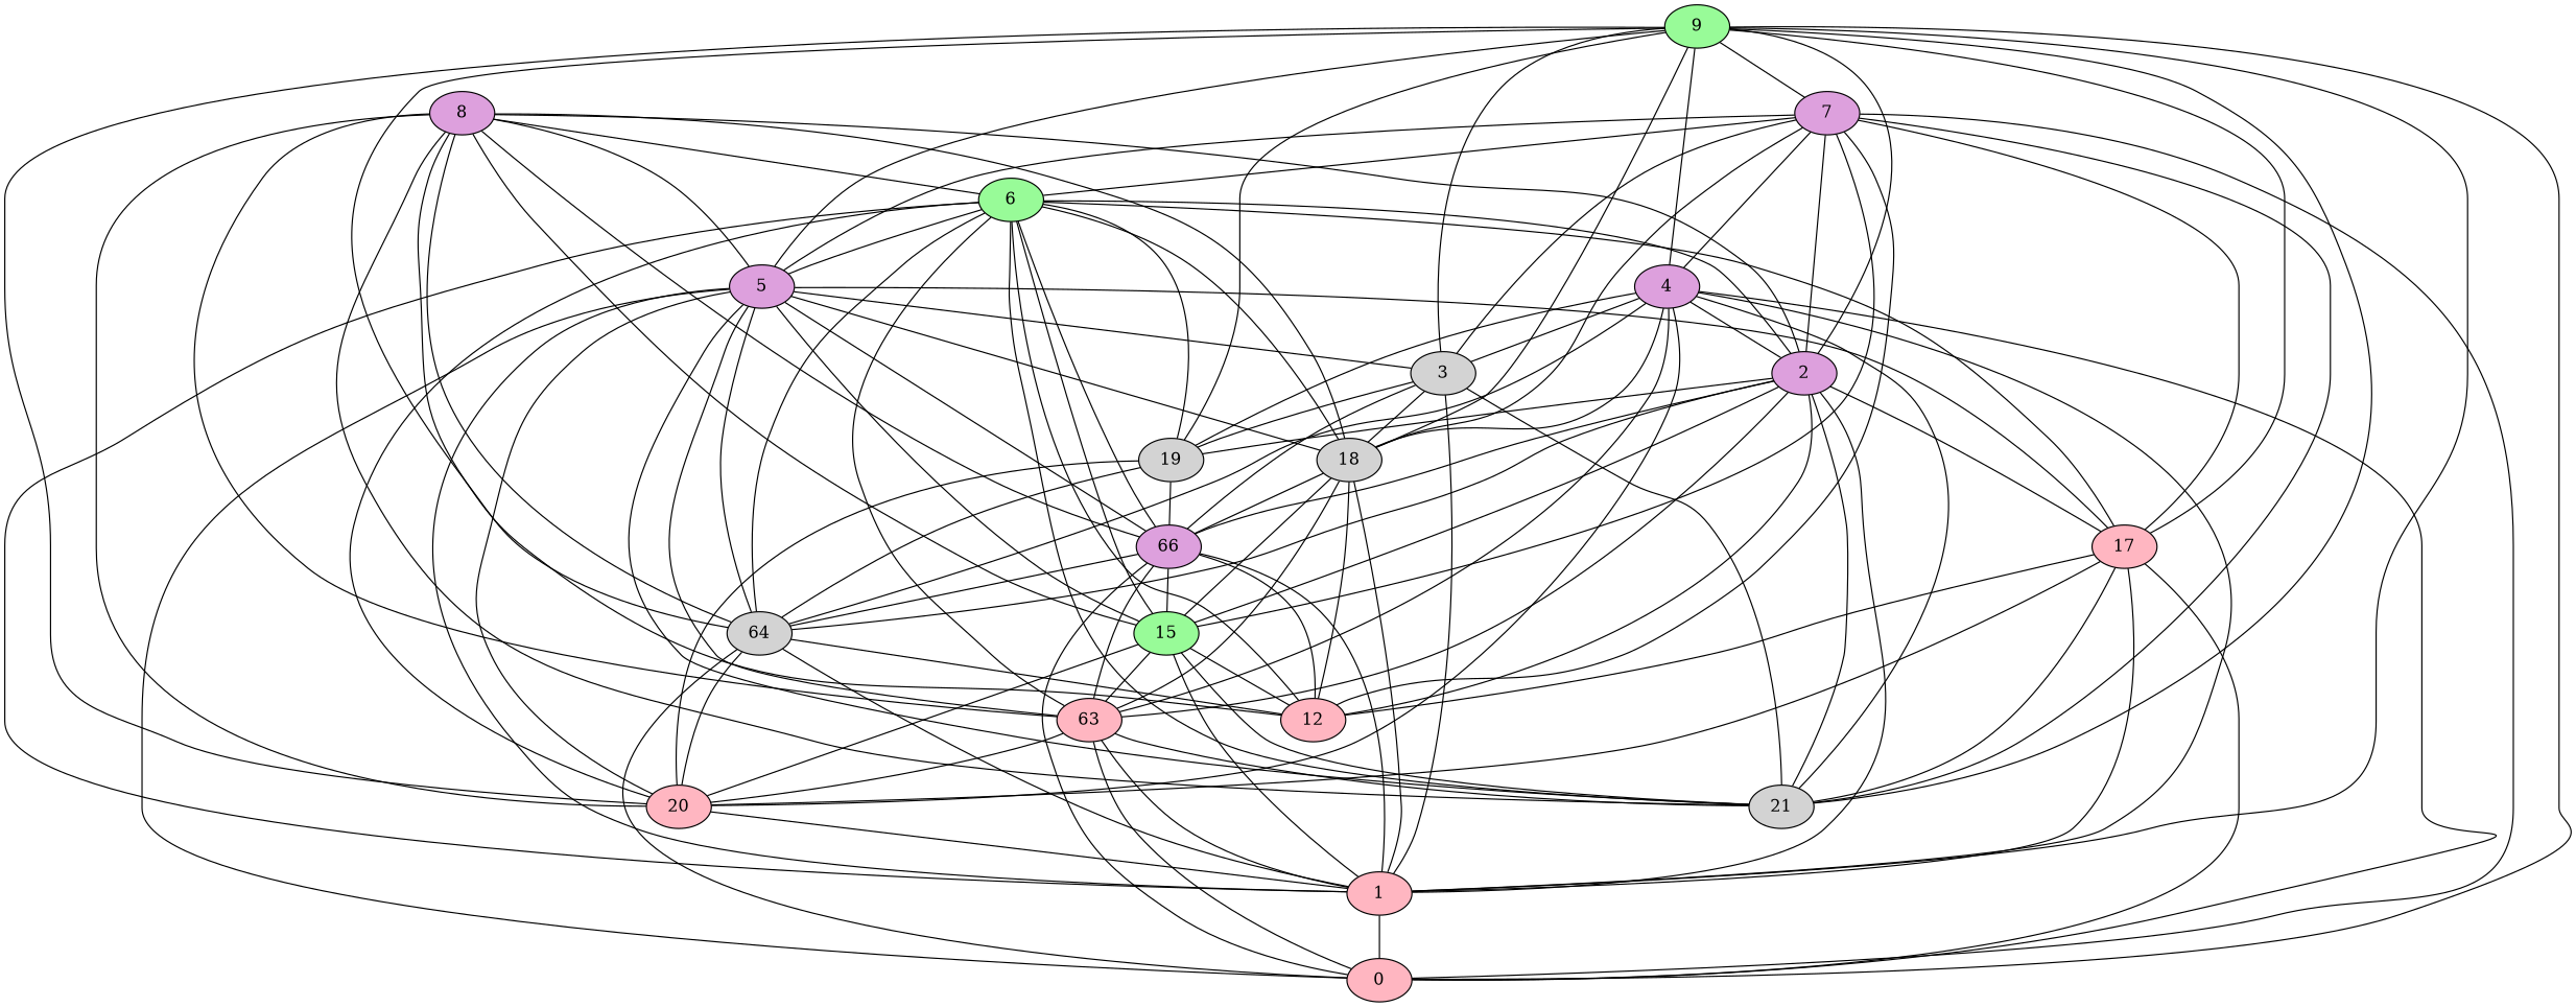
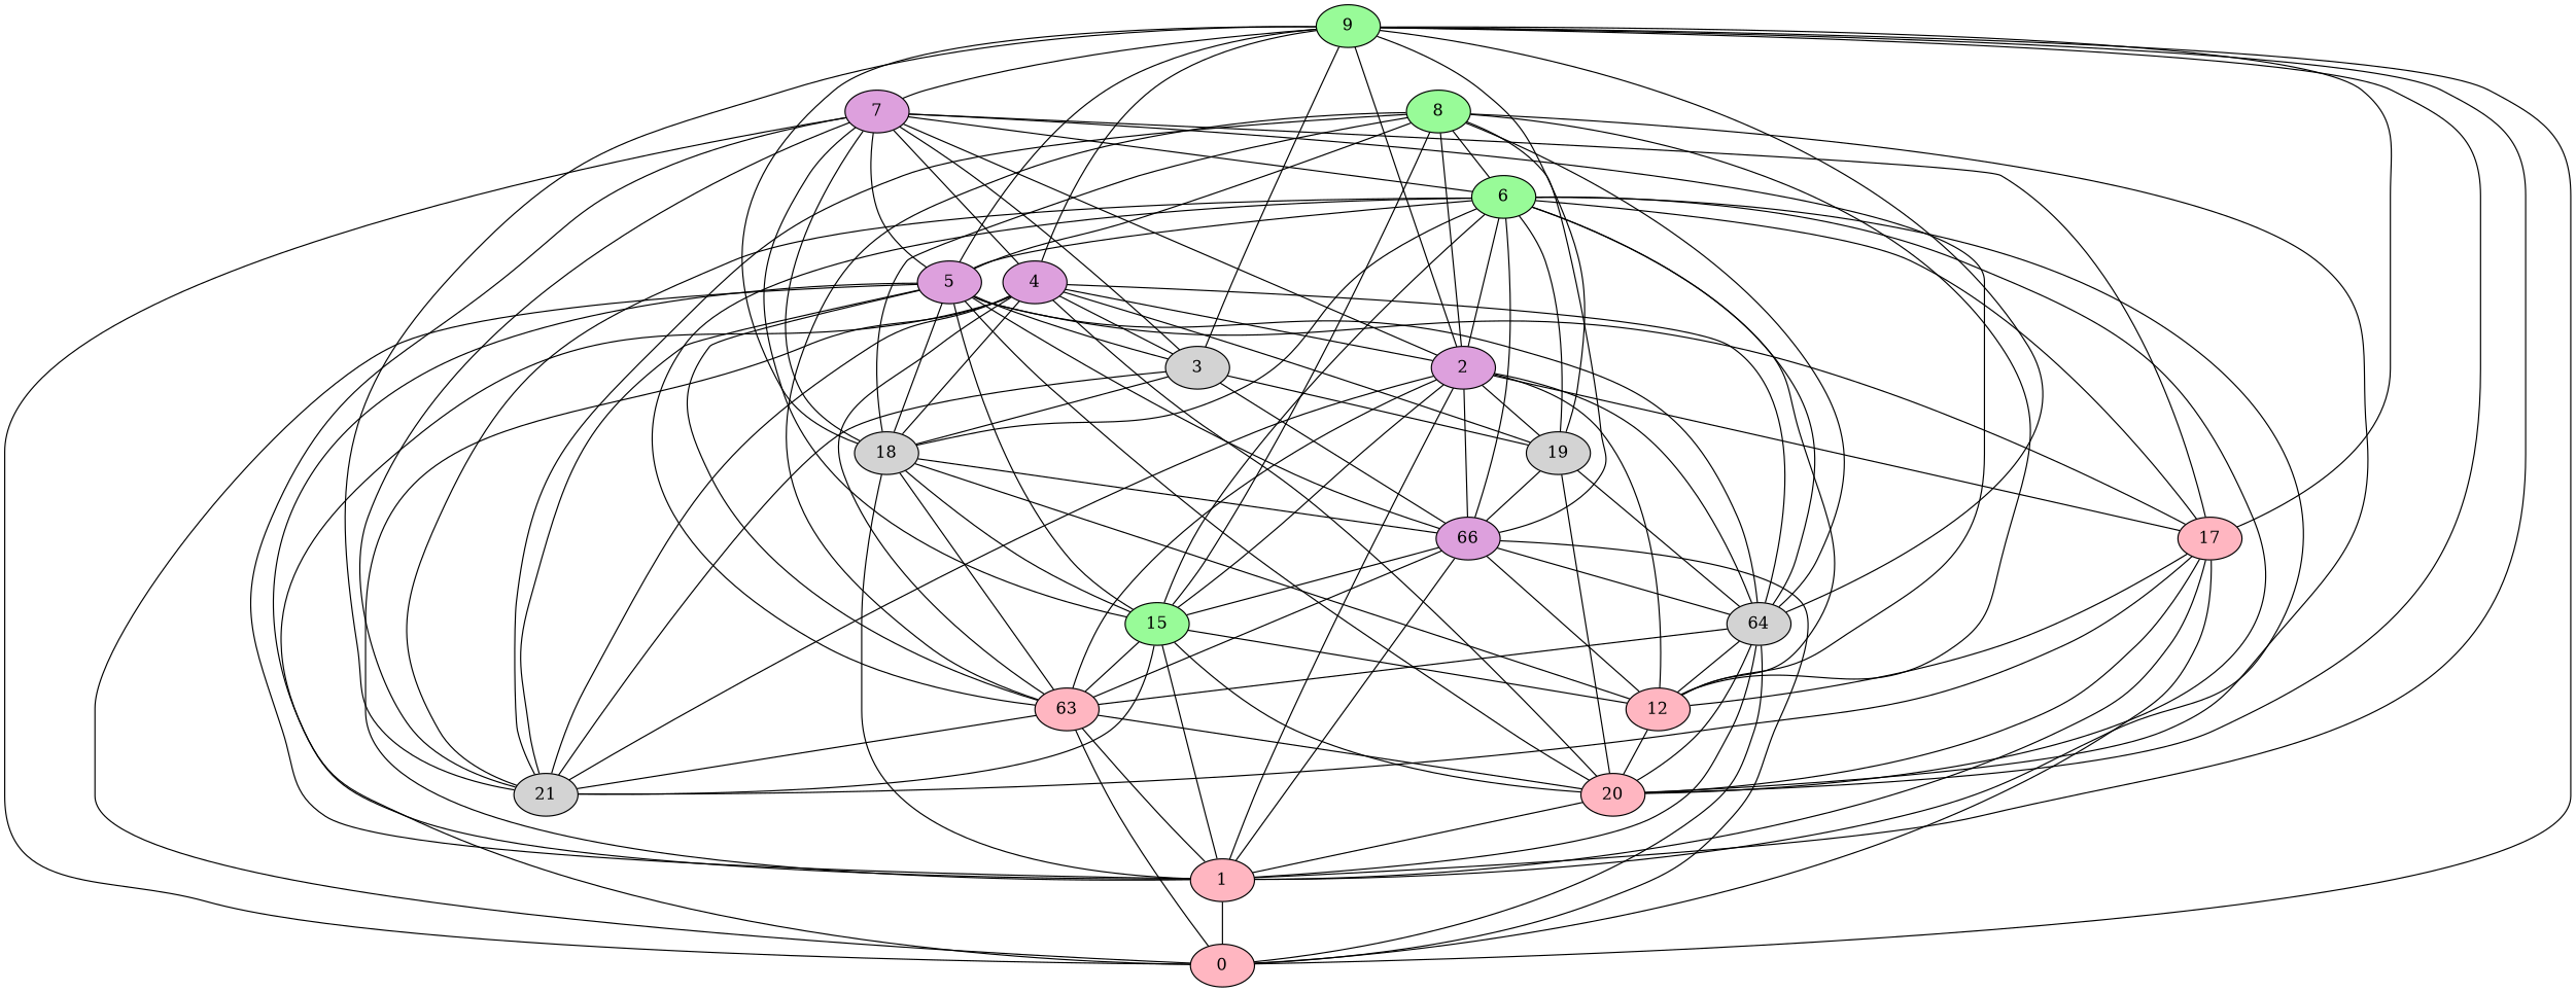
  digraph {
    node [fillcolor=lightpink style=filled]
    edge [color=black dir=none]
    4 [fillcolor=plum]
    18 [fillcolor=lightgrey]
    0
    2 [fillcolor=plum]
    n5 [label=63]
    n6 [fillcolor=lightgrey label=64]
    1
    n8 [label=20]
    n9 [fillcolor=lightgrey label=21]
    19 [fillcolor=lightgrey]
    3 [fillcolor=lightgrey]
    12
    15 [fillcolor=palegreen]
    n14 [fillcolor=plum label=66]
    17
    9 [fillcolor=palegreen]
    5 [fillcolor=plum]
    7 [fillcolor=plum]
    6 [fillcolor=palegreen]
-   8 [fillcolor=plum]
+   8 [fillcolor=palegreen]
    subgraph sub_1 {
      4
      18
      0
      2
      n5
      n6
      1
      n8
      n9
      19
      3
      12
      15
      n14
      17
      9
      5
      7
      6
      8
    }
    4 -> 18
    4 -> 0
    4 -> 2
    4 -> n5
    4 -> n6
    4 -> 1
    4 -> n8
    4 -> n9
    4 -> 19
    4 -> 3
    18 -> n5
    18 -> 1
    18 -> 12
    18 -> 15
    18 -> n14
    2 -> n5
    2 -> n6
    2 -> 1
    2 -> n9
    2 -> 19
    2 -> 12
    2 -> 15
    2 -> n14
    2 -> 17
    n5 -> 0
    n5 -> 1
    n5 -> n8
    n5 -> n9
    n6 -> 0
+   n6 -> n5
    n6 -> 1
    n6 -> n8
    n6 -> 12
    1 -> 0
    n8 -> 1
    19 -> n6
    19 -> n8
    19 -> n14
    3 -> 18
    3 -> n9
    3 -> 19
    3 -> n14
+   12 -> n8
    15 -> n5
    15 -> 1
    15 -> n8
    15 -> n9
    15 -> 12
    n14 -> 0
    n14 -> n5
    n14 -> n6
    n14 -> 1
    n14 -> 12
    n14 -> 15
    17 -> 0
    17 -> 1
    17 -> n8
    17 -> n9
    17 -> 12
    9 -> 4
    9 -> 18
    9 -> 0
    9 -> 2
    9 -> n6
    9 -> 1
    9 -> n8
    9 -> n9
    9 -> 19
    9 -> 3
    9 -> 17
    9 -> 5
    9 -> 7
    5 -> 18
    5 -> 0
    5 -> n5
    5 -> n6
    5 -> 1
    5 -> n8
    5 -> n9
    5 -> 3
    5 -> 15
    5 -> n14
    5 -> 17
    7 -> 4
    7 -> 18
    7 -> 0
    7 -> 2
-   3 -> 1
+   7 -> 1
    7 -> n9
    7 -> 3
    7 -> 12
    7 -> 15
    7 -> 17
    7 -> 5
    7 -> 6
    6 -> 18
    6 -> 2
    6 -> n5
    6 -> n6
    6 -> 1
    6 -> n8
    6 -> n9
    6 -> 19
    6 -> 12
    6 -> 15
    6 -> n14
    6 -> 17
    6 -> 5
    8 -> 18
    8 -> 2
    8 -> n5
    8 -> n6
    8 -> n8
    8 -> n9
    8 -> 12
    8 -> 15
    8 -> n14
    8 -> 5
    8 -> 6
  }
